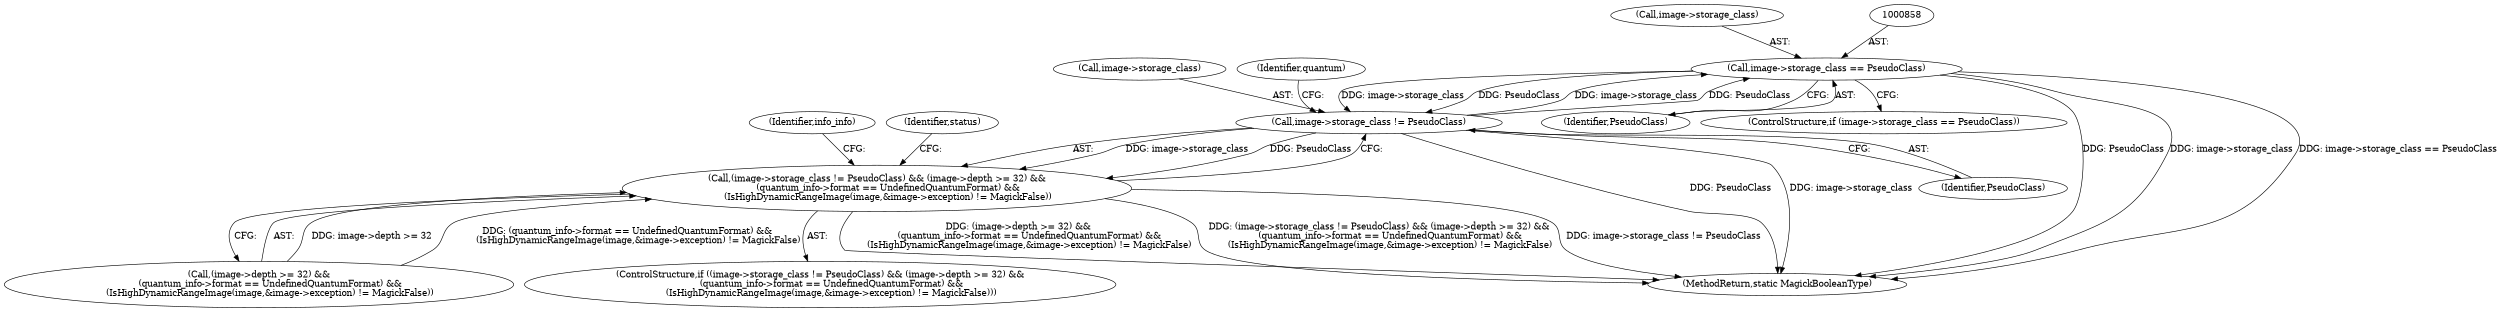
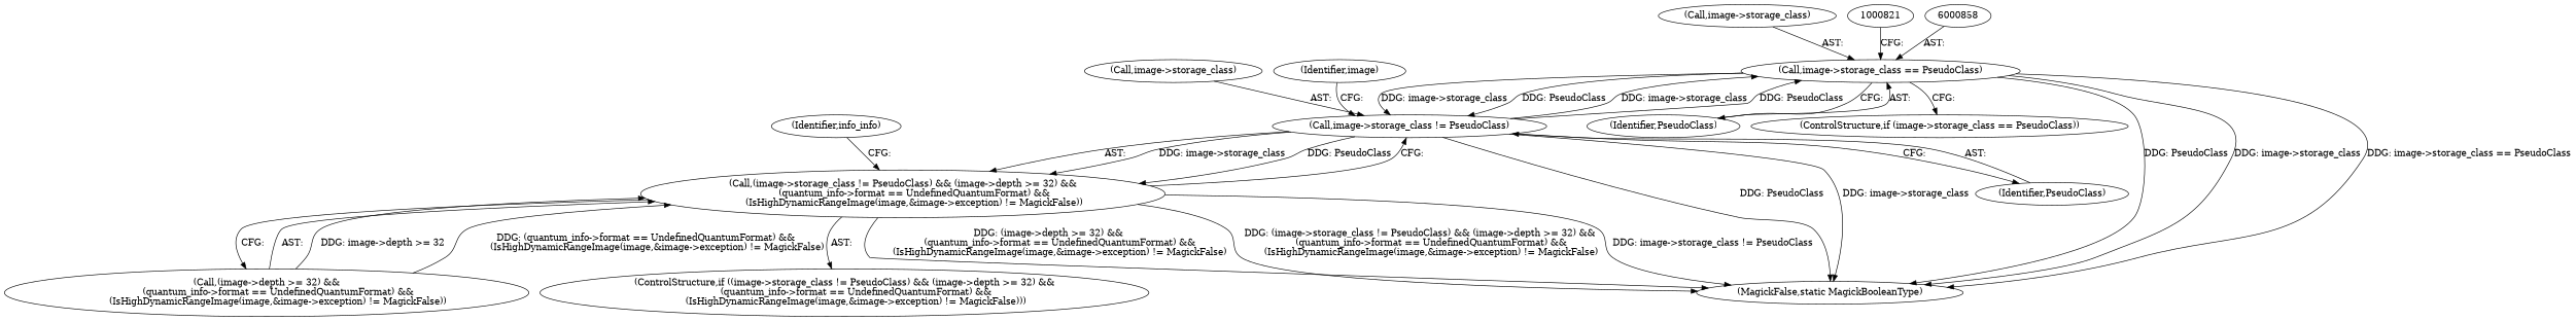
  digraph {
    n1 [label="(Call,image->storage_class == PseudoClass)"]
    n2 [label="(Call,image->storage_class != PseudoClass)"]
    n3 [label="(Identifier,PseudoClass)"]
    n4 [label="(ControlStructure,if (image->storage_class == PseudoClass))"]
-   n5 [label="(MethodReturn,static MagickBooleanType)"]
+   n5 [label="(MagickFalse,static MagickBooleanType)"]
    n6 [label="(Call,(image->storage_class != PseudoClass) && (image->depth >= 32) &&\n        (quantum_info->format == UndefinedQuantumFormat) &&\n        (IsHighDynamicRangeImage(image,&image->exception) != MagickFalse))"]
    n7 [label="(Identifier,PseudoClass)"]
    n8 [label="(Call,(image->depth >= 32) &&\n        (quantum_info->format == UndefinedQuantumFormat) &&\n        (IsHighDynamicRangeImage(image,&image->exception) != MagickFalse))"]
    n9 [label="(ControlStructure,if ((image->storage_class != PseudoClass) && (image->depth >= 32) &&\n        (quantum_info->format == UndefinedQuantumFormat) &&\n        (IsHighDynamicRangeImage(image,&image->exception) != MagickFalse)))"]
    n10 [label="(Identifier,info_info)"]
-   n11 [label="(Identifier,status)"]
    n12 [label="(Call,image->storage_class)"]
    n13 [label="(Call,image->storage_class)"]
-   n14 [label="(Identifier,quantum)"]
-   1000858
+   n14 [label="(Identifier,image)"]
+   1000821
+   1000858 [label=6000858]
    n1 -> n2 [label="DDG: image->storage_class"]
    n1 -> n2 [label="DDG: PseudoClass"]
    n1 -> n3 [label="CFG: "]
    n1 -> n4 [label="CFG: "]
    n1 -> n5 [label="DDG: PseudoClass"]
    n1 -> n5 [label="DDG: image->storage_class"]
    n1 -> n5 [label="DDG: image->storage_class == PseudoClass"]
    n2 -> n1 [label="DDG: image->storage_class"]
    n2 -> n1 [label="DDG: PseudoClass"]
    n2 -> n5 [label="DDG: PseudoClass"]
    n2 -> n5 [label="DDG: image->storage_class"]
    n2 -> n6 [label="AST: "]
    n2 -> n6 [label="DDG: image->storage_class"]
    n2 -> n6 [label="DDG: PseudoClass"]
    n2 -> n7 [label="CFG: "]
    n3 -> n1 [label="AST: "]
    n6 -> n2 [label="CFG: "]
    n6 -> n5 [label="DDG: (image->depth >= 32) &&\n        (quantum_info->format == UndefinedQuantumFormat) &&\n        (IsHighDynamicRangeImage(image,&image->exception) != MagickFalse)"]
    n6 -> n5 [label="DDG: (image->storage_class != PseudoClass) && (image->depth >= 32) &&\n        (quantum_info->format == UndefinedQuantumFormat) &&\n        (IsHighDynamicRangeImage(image,&image->exception) != MagickFalse)"]
    n6 -> n5 [label="DDG: image->storage_class != PseudoClass"]
    n6 -> n8 [label="CFG: "]
    n6 -> n9 [label="AST: "]
    n7 -> n2 [label="AST: "]
    n8 -> n6 [label="AST: "]
    n8 -> n6 [label="DDG: image->depth >= 32"]
    n8 -> n6 [label="DDG: (quantum_info->format == UndefinedQuantumFormat) &&\n        (IsHighDynamicRangeImage(image,&image->exception) != MagickFalse)"]
    n10 -> n6 [label="CFG: "]
-   n11 -> n6 [label="CFG: "]
    n12 -> n2 [label="AST: "]
    n13 -> n1 [label="AST: "]
    n14 -> n2 [label="CFG: "]
+   1000821 -> n1 [label="CFG: "]
    1000858 -> n1 [label="AST: "]
  }
